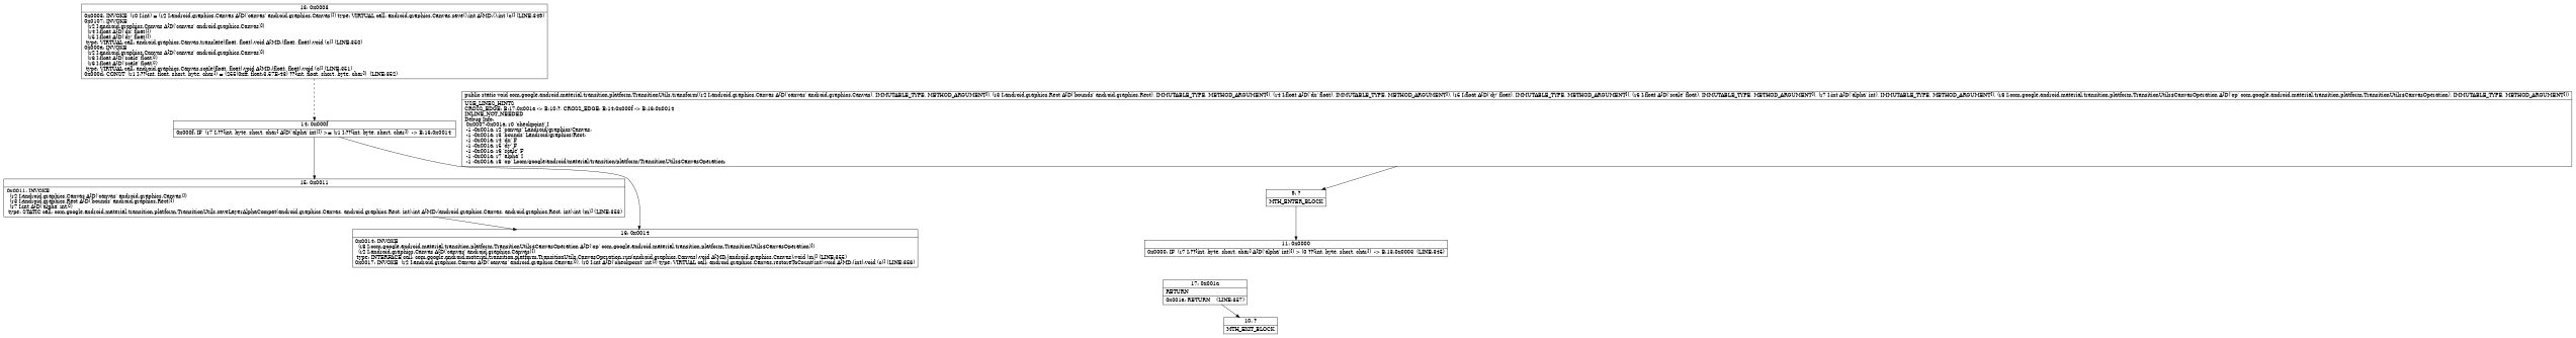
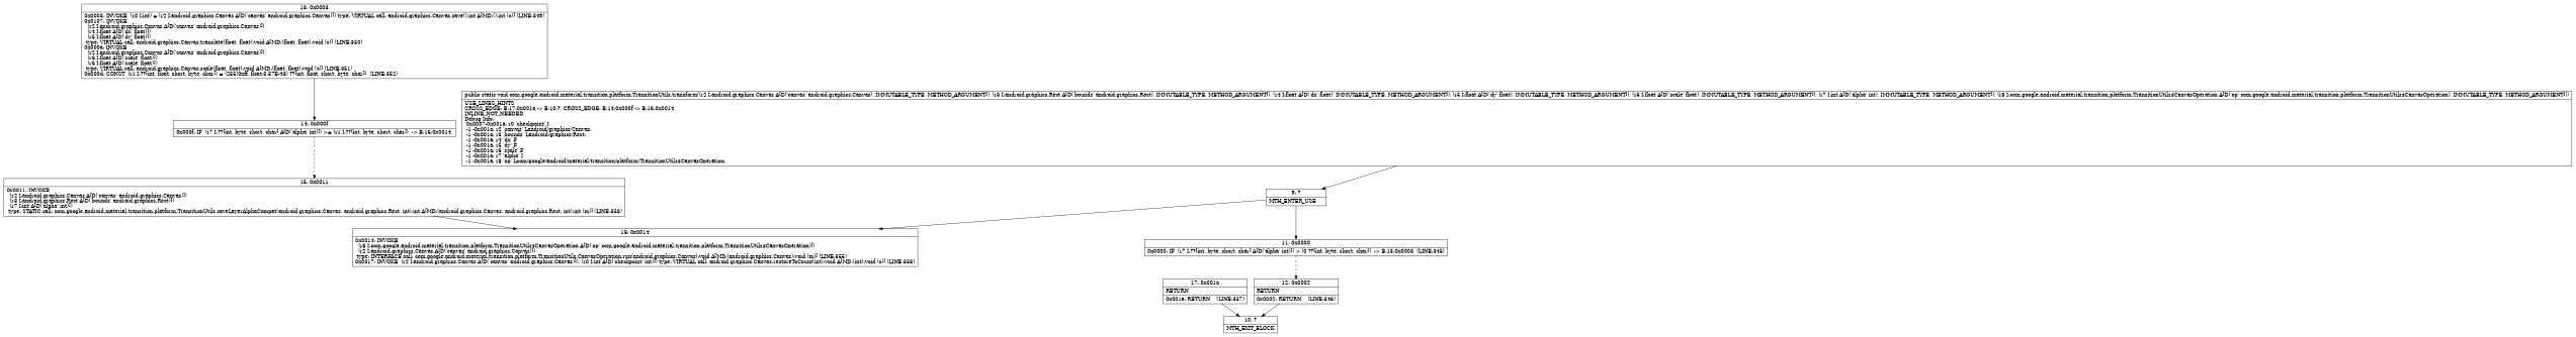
  digraph {
    node [shape=record]
-   n1 [label="{9\:\ ?|MTH_ENTER_BLOCK\l}"]
+   n1 [label="{9\:\ ?|MTH_ENTER_USE\l}"]
    n2 [label="{11\:\ 0x0000|0x0000: IF  (r7 I:??[int, byte, short, char] A[D('alpha' int)]) \> (0 ??[int, byte, short, char])  \-\> B:13:0x0003  (LINE:345)\l}"]
+   n3 [label="{12\:\ 0x0002|RETURN\l|0x0002: RETURN    (LINE:346)\l}"]
    n4 [label="{10\:\ ?|MTH_EXIT_BLOCK\l}"]
    n5 [label="{13\:\ 0x0003|0x0003: INVOKE  (r0 I:int) = (r2 I:android.graphics.Canvas A[D('canvas' android.graphics.Canvas)]) type: VIRTUAL call: android.graphics.Canvas.save():int A[MD:():int (c)] (LINE:349)\l0x0107: INVOKE  \l  (r2 I:android.graphics.Canvas A[D('canvas' android.graphics.Canvas)])\l  (r4 I:float A[D('dx' float)])\l  (r5 I:float A[D('dy' float)])\l type: VIRTUAL call: android.graphics.Canvas.translate(float, float):void A[MD:(float, float):void (c)] (LINE:350)\l0x000a: INVOKE  \l  (r2 I:android.graphics.Canvas A[D('canvas' android.graphics.Canvas)])\l  (r6 I:float A[D('scale' float)])\l  (r6 I:float A[D('scale' float)])\l type: VIRTUAL call: android.graphics.Canvas.scale(float, float):void A[MD:(float, float):void (c)] (LINE:351)\l0x000d: CONST  (r1 I:??[int, float, short, byte, char]) = (255(0xff, float:3.57E\-43) ??[int, float, short, byte, char])  (LINE:352)\l}"]
    n6 [label="{14\:\ 0x000f|0x000f: IF  (r7 I:??[int, byte, short, char] A[D('alpha' int)]) \>= (r1 I:??[int, byte, short, char])  \-\> B:16:0x0014 \l}"]
    n7 [label="{15\:\ 0x0011|0x0011: INVOKE  \l  (r2 I:android.graphics.Canvas A[D('canvas' android.graphics.Canvas)])\l  (r3 I:android.graphics.Rect A[D('bounds' android.graphics.Rect)])\l  (r7 I:int A[D('alpha' int)])\l type: STATIC call: com.google.android.material.transition.platform.TransitionUtils.saveLayerAlphaCompat(android.graphics.Canvas, android.graphics.Rect, int):int A[MD:(android.graphics.Canvas, android.graphics.Rect, int):int (m)] (LINE:353)\l}"]
    n8 [label="{16\:\ 0x0014|0x0014: INVOKE  \l  (r8 I:com.google.android.material.transition.platform.TransitionUtils$CanvasOperation A[D('op' com.google.android.material.transition.platform.TransitionUtils$CanvasOperation)])\l  (r2 I:android.graphics.Canvas A[D('canvas' android.graphics.Canvas)])\l type: INTERFACE call: com.google.android.material.transition.platform.TransitionUtils.CanvasOperation.run(android.graphics.Canvas):void A[MD:(android.graphics.Canvas):void (m)] (LINE:355)\l0x0017: INVOKE  (r2 I:android.graphics.Canvas A[D('canvas' android.graphics.Canvas)]), (r0 I:int A[D('checkpoint' int)]) type: VIRTUAL call: android.graphics.Canvas.restoreToCount(int):void A[MD:(int):void (c)] (LINE:356)\l}"]
    n9 [label="{17\:\ 0x001a|RETURN\l|0x001a: RETURN    (LINE:357)\l}"]
    n10 [label="{public static void com.google.android.material.transition.platform.TransitionUtils.transform((r2 I:android.graphics.Canvas A[D('canvas' android.graphics.Canvas), IMMUTABLE_TYPE, METHOD_ARGUMENT]), (r3 I:android.graphics.Rect A[D('bounds' android.graphics.Rect), IMMUTABLE_TYPE, METHOD_ARGUMENT]), (r4 I:float A[D('dx' float), IMMUTABLE_TYPE, METHOD_ARGUMENT]), (r5 I:float A[D('dy' float), IMMUTABLE_TYPE, METHOD_ARGUMENT]), (r6 I:float A[D('scale' float), IMMUTABLE_TYPE, METHOD_ARGUMENT]), (r7 I:int A[D('alpha' int), IMMUTABLE_TYPE, METHOD_ARGUMENT]), (r8 I:com.google.android.material.transition.platform.TransitionUtils$CanvasOperation A[D('op' com.google.android.material.transition.platform.TransitionUtils$CanvasOperation), IMMUTABLE_TYPE, METHOD_ARGUMENT]))  | USE_LINES_HINTS\lCROSS_EDGE: B:17:0x001a \-\> B:10:?, CROSS_EDGE: B:14:0x000f \-\> B:16:0x0014\lINLINE_NOT_NEEDED\lDebug Info:\l  0x0007\-0x001a: r0 'checkpoint' I\l  \-1 \-0x001a: r2 'canvas' Landroid\/graphics\/Canvas;\l  \-1 \-0x001a: r3 'bounds' Landroid\/graphics\/Rect;\l  \-1 \-0x001a: r4 'dx' F\l  \-1 \-0x001a: r5 'dy' F\l  \-1 \-0x001a: r6 'scale' F\l  \-1 \-0x001a: r7 'alpha' I\l  \-1 \-0x001a: r8 'op' Lcom\/google\/android\/material\/transition\/platform\/TransitionUtils$CanvasOperation;\l}"]
    n1 -> n2
-   n5 -> n6 [style=dashed]
-   n6 -> n7 [style=solid]
-   n6 -> n8
+   n2 -> n3 [style=dashed]
+   n3 -> n4
+   n5 -> n6
+   n6 -> n7 [style=dashed]
+   n1 -> n8
    n7 -> n8
    n9 -> n4
    n10 -> n1
  }
